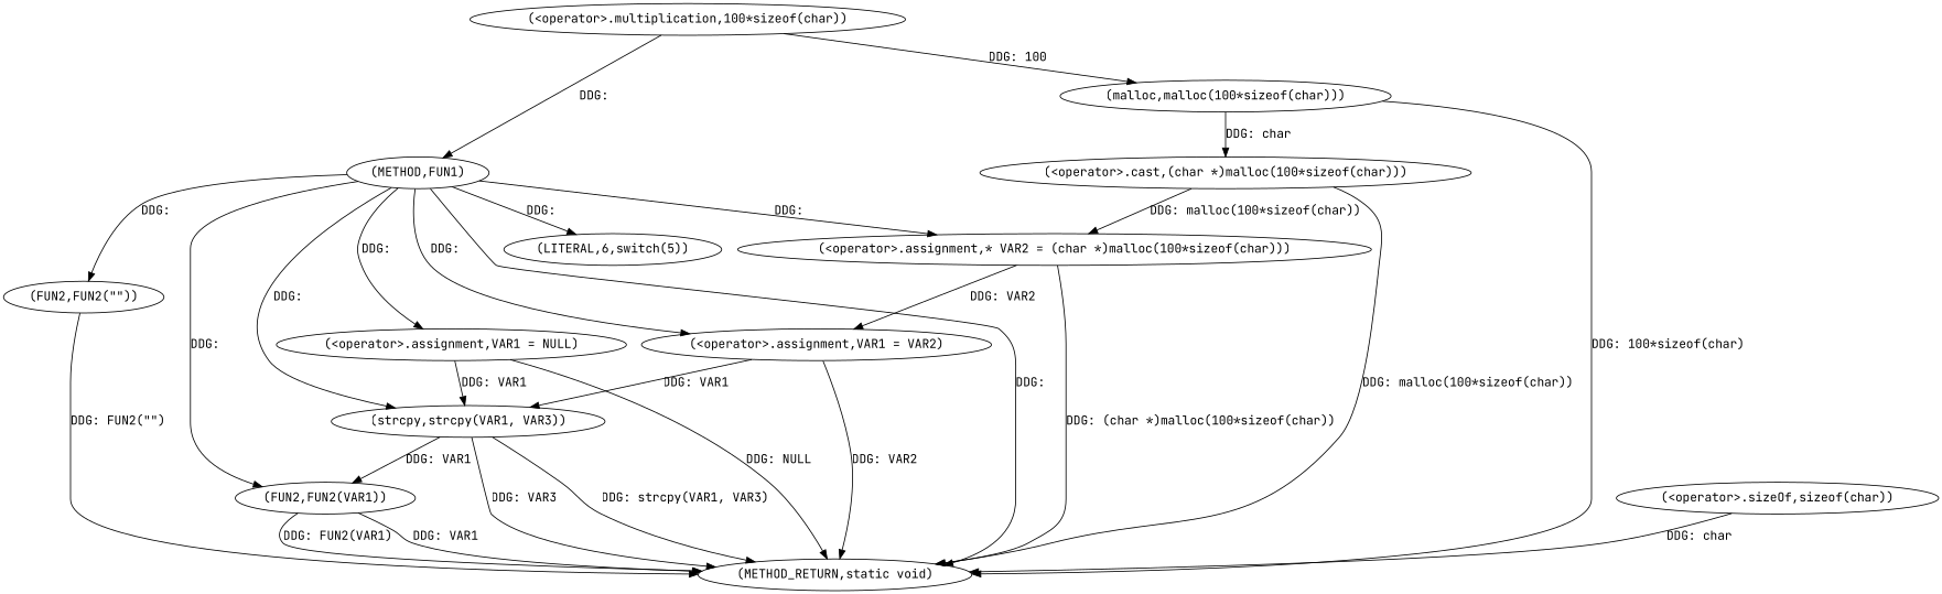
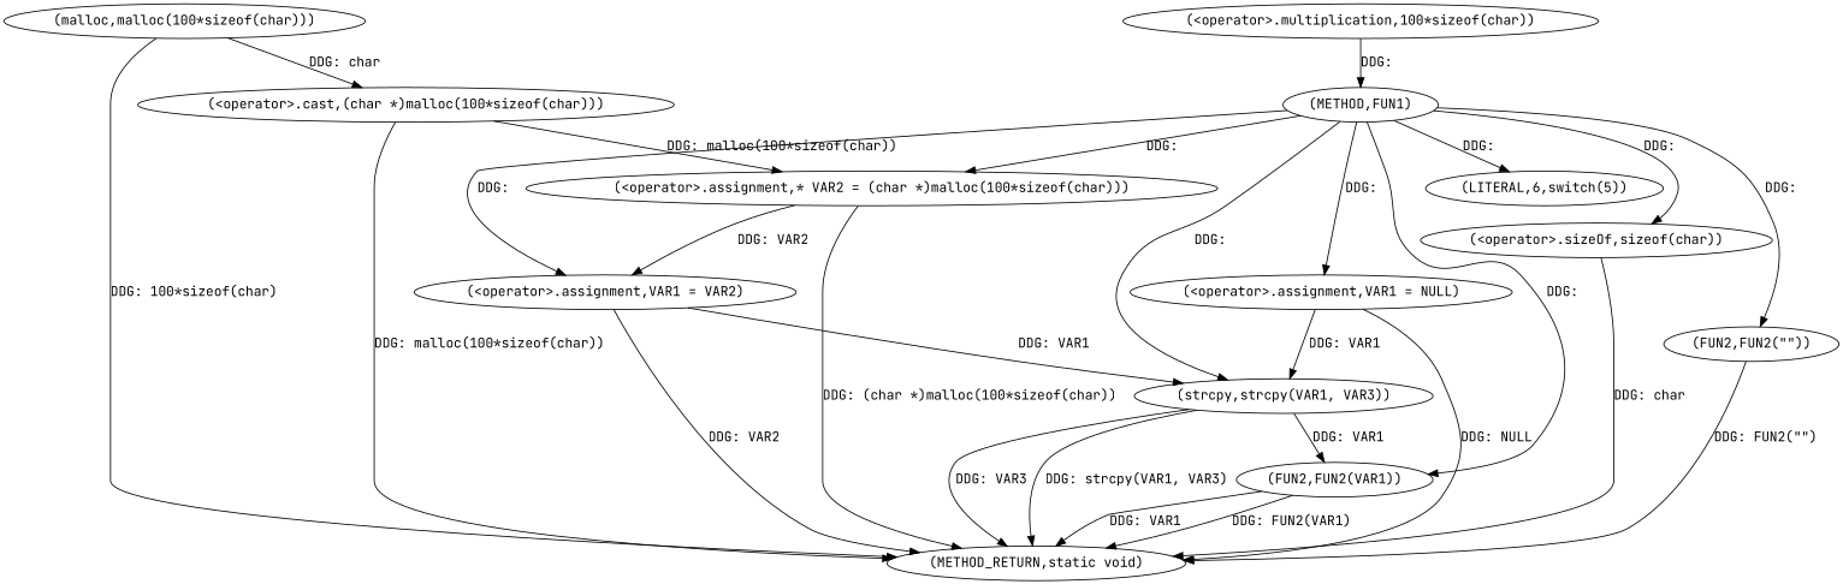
  digraph {
    fontname="JetBrains Mono"
    node [fontname="JetBrains Mono"]
    edge [fontname="JetBrains Mono"]
    n1 [label="(METHOD,FUN1)"]
    n2 [label="(<operator>.assignment,VAR1 = NULL)"]
    n3 [label="(LITERAL,6,switch(5))"]
    n4 [label="(<operator>.assignment,* VAR2 = (char *)malloc(100*sizeof(char)))"]
    n5 [label="(<operator>.sizeOf,sizeof(char))"]
    n6 [label="(<operator>.assignment,VAR1 = VAR2)"]
    n7 [label="(FUN2,FUN2(\"\"))"]
    n8 [label="(strcpy,strcpy(VAR1, VAR3))"]
    n9 [label="(FUN2,FUN2(VAR1))"]
    n10 [label="(METHOD_RETURN,static void)"]
    n11 [label="(<operator>.multiplication,100*sizeof(char))"]
    n12 [label="(malloc,malloc(100*sizeof(char)))"]
    n13 [label="(<operator>.cast,(char *)malloc(100*sizeof(char)))"]
    n1 -> n2 [label="DDG: "]
    n1 -> n3 [label="DDG: "]
    n1 -> n4 [label="DDG: "]
-   n1 -> n10 [label="DDG: "]
+   n1 -> n5 [label="DDG: "]
    n1 -> n6 [label="DDG: "]
    n1 -> n7 [label="DDG: "]
    n1 -> n8 [label="DDG: "]
    n1 -> n9 [label="DDG: "]
    n2 -> n8 [label="DDG: VAR1"]
    n2 -> n10 [label="DDG: NULL"]
    n4 -> n6 [label="DDG: VAR2"]
    n4 -> n10 [label="DDG: (char *)malloc(100*sizeof(char))"]
    n5 -> n10 [label="DDG: char"]
    n6 -> n8 [label="DDG: VAR1"]
    n6 -> n10 [label="DDG: VAR2"]
    n7 -> n10 [label="DDG: FUN2(\"\")"]
    n8 -> n9 [label="DDG: VAR1"]
    n8 -> n10 [label="DDG: strcpy(VAR1, VAR3)"]
    n8 -> n10 [label="DDG: VAR3"]
    n9 -> n10 [label="DDG: FUN2(VAR1)"]
    n9 -> n10 [label="DDG: VAR1"]
    n11 -> n1 [label="DDG: "]
-   n11 -> n12 [label="DDG: 100"]
    n12 -> n10 [label="DDG: 100*sizeof(char)"]
    n12 -> n13 [label="DDG: char"]
    n13 -> n4 [label="DDG: malloc(100*sizeof(char))"]
    n13 -> n10 [label="DDG: malloc(100*sizeof(char))"]
  }
